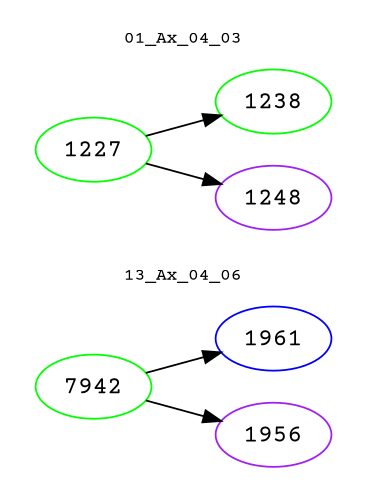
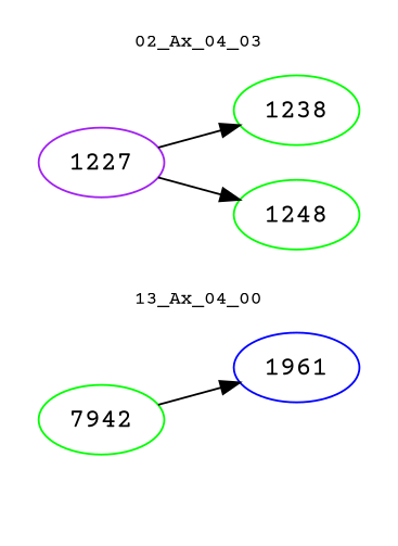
  digraph {
    fontname="Courier Prime"
    rankdir=LR
    node [color=green fontname="Courier Prime"]
    edge [color=black fontname="Courier Prime"]
    n1 [label=7942]
-   n2 [color=purple label=1956]
    n3 [color=blue label=1961]
-   n4 [label=1227]
-   n5 [color=purple label=1248]
+   n4 [color=purple label=1227]
+   n5 [label=1248]
    n6 [label=1238]
    subgraph cluster_1 {
      color=white
      fontsize=10
-     label="13_Ax_04_06"
+     label="13_Ax_04_00"
      n1
-     n2
      n3
    }
    subgraph cluster_2 {
      color=white
      fontsize=10
-     label="01_Ax_04_03"
+     label="02_Ax_04_03"
      n4
      n5
      n6
    }
-   n1 -> n2
    n1 -> n3
    n4 -> n5
    n4 -> n6
  }
